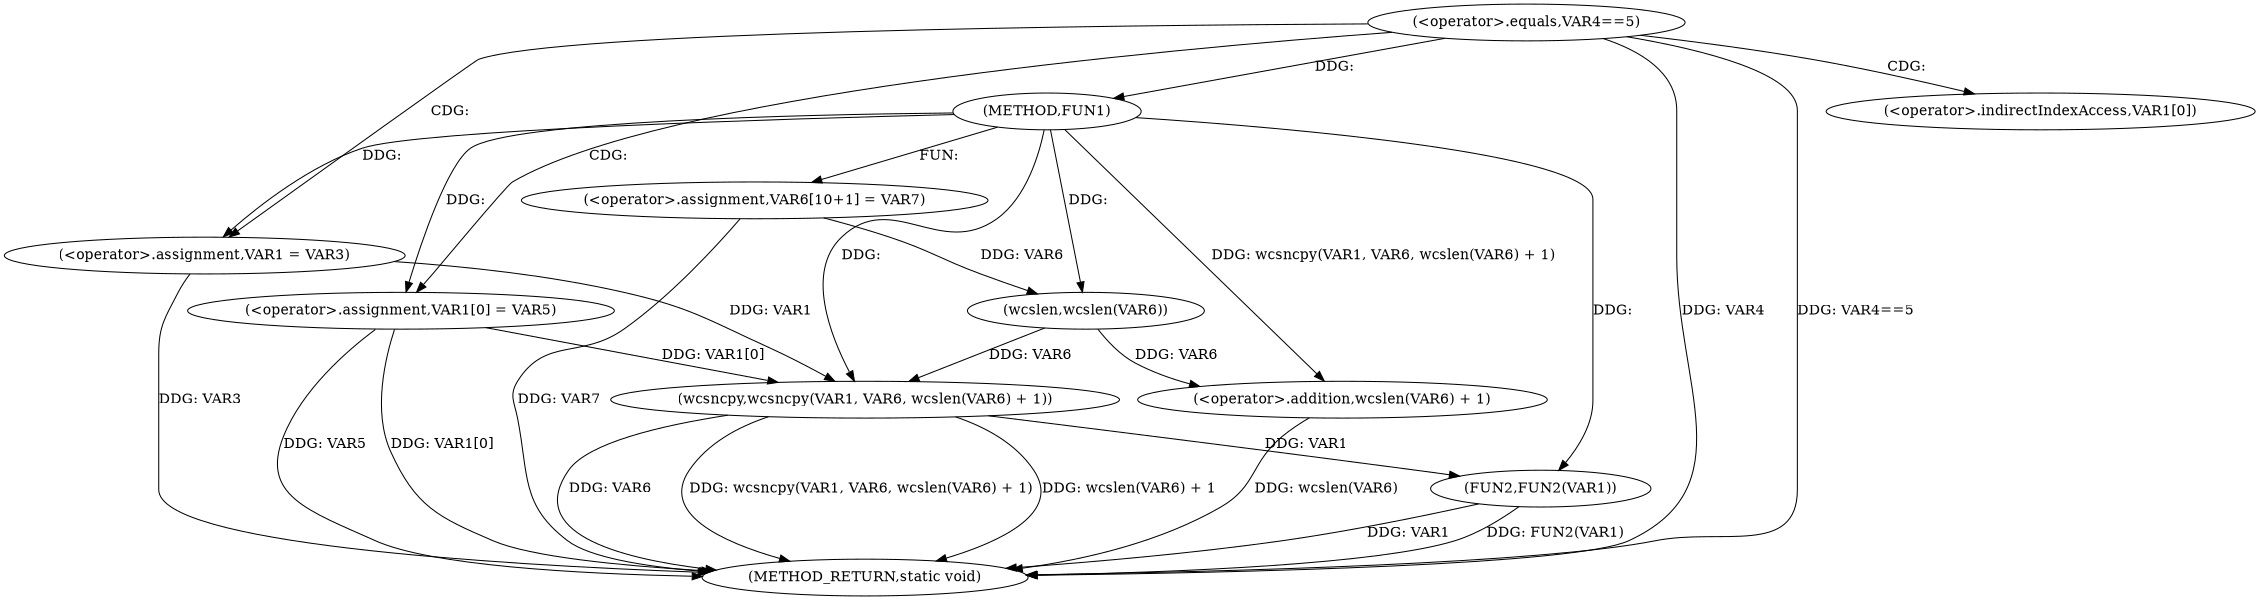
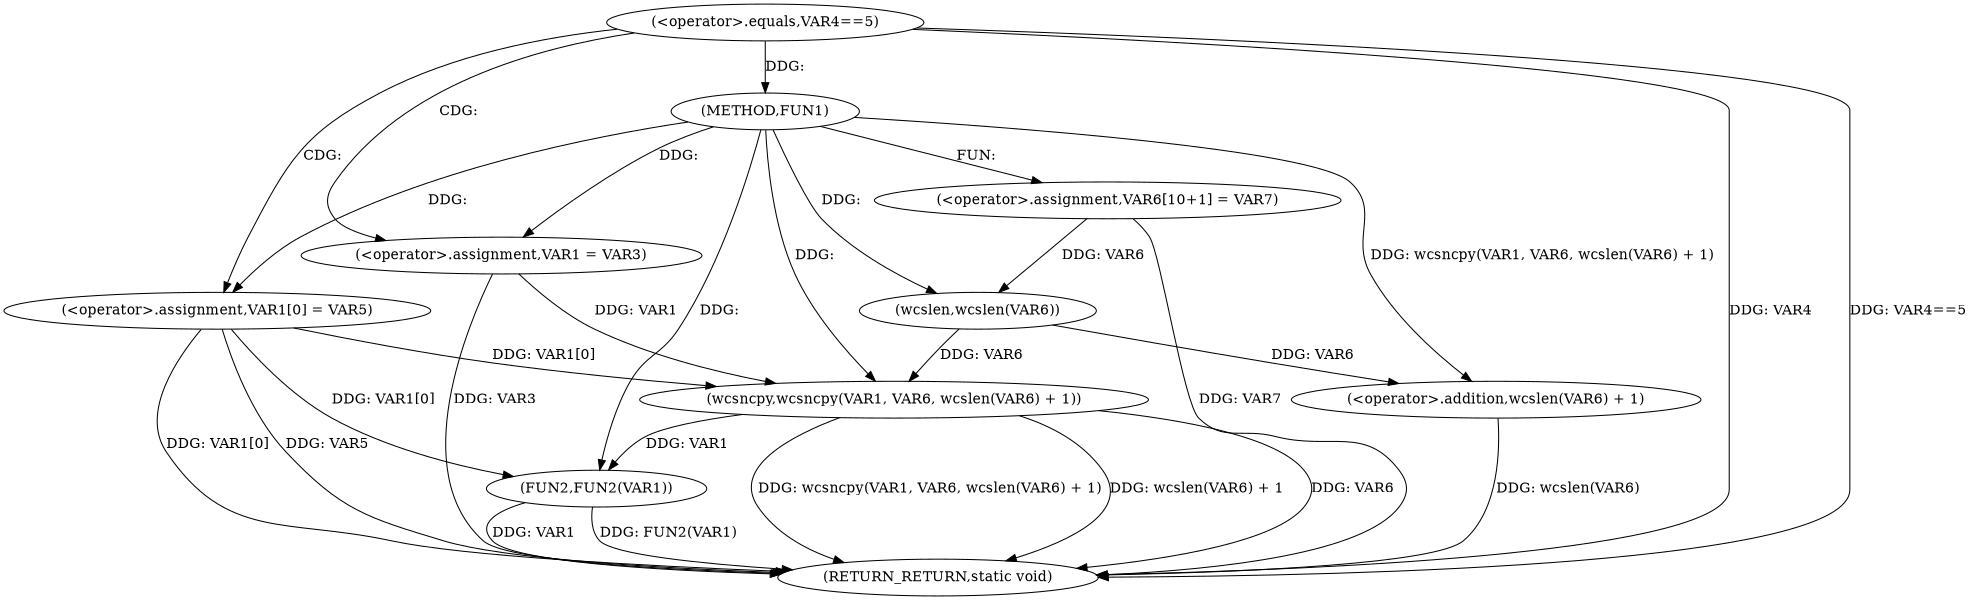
  digraph {
    n1 [label="(METHOD,FUN1)"]
    n2 [label="(<operator>.assignment,VAR1 = VAR3)"]
    n3 [label="(<operator>.assignment,VAR1[0] = VAR5)"]
    n4 [label="(<operator>.assignment,VAR6[10+1] = VAR7)"]
    n5 [label="(wcsncpy,wcsncpy(VAR1, VAR6, wcslen(VAR6) + 1))"]
    n6 [label="(<operator>.addition,wcslen(VAR6) + 1)"]
    n7 [label="(wcslen,wcslen(VAR6))"]
    n8 [label="(FUN2,FUN2(VAR1))"]
    n9 [label="(<operator>.equals,VAR4==5)"]
-   n10 [label="(METHOD_RETURN,static void)"]
-   n11 [label="(<operator>.indirectIndexAccess,VAR1[0])"]
+   n10 [label="(RETURN_RETURN,static void)"]
    n1 -> n2 [label="DDG: "]
    n1 -> n3 [label="DDG: "]
    n1 -> n4 [label="FUN: "]
    n1 -> n5 [label="DDG: "]
    n1 -> n6 [label="DDG: wcsncpy(VAR1, VAR6, wcslen(VAR6) + 1)"]
    n1 -> n7 [label="DDG: "]
    n1 -> n8 [label="DDG: "]
    n2 -> n5 [label="DDG: VAR1"]
    n2 -> n10 [label="DDG: VAR3"]
    n3 -> n5 [label="DDG: VAR1[0]"]
+   n3 -> n8 [label="DDG: VAR1[0]"]
    n3 -> n10 [label="DDG: VAR5"]
    n3 -> n10 [label="DDG: VAR1[0]"]
    n4 -> n7 [label="DDG: VAR6"]
    n4 -> n10 [label="DDG: VAR7"]
    n5 -> n8 [label="DDG: VAR1"]
    n5 -> n10 [label="DDG: VAR6"]
    n5 -> n10 [label="DDG: wcsncpy(VAR1, VAR6, wcslen(VAR6) + 1)"]
    n5 -> n10 [label="DDG: wcslen(VAR6) + 1"]
    n6 -> n10 [label="DDG: wcslen(VAR6)"]
    n7 -> n5 [label="DDG: VAR6"]
    n7 -> n6 [label="DDG: VAR6"]
    n8 -> n10 [label="DDG: VAR1"]
    n8 -> n10 [label="DDG: FUN2(VAR1)"]
    n9 -> n1 [label="DDG: "]
    n9 -> n2 [label="CDG: "]
    n9 -> n3 [label="CDG: "]
    n9 -> n10 [label="DDG: VAR4"]
    n9 -> n10 [label="DDG: VAR4==5"]
-   n9 -> n11 [label="CDG: "]
  }
